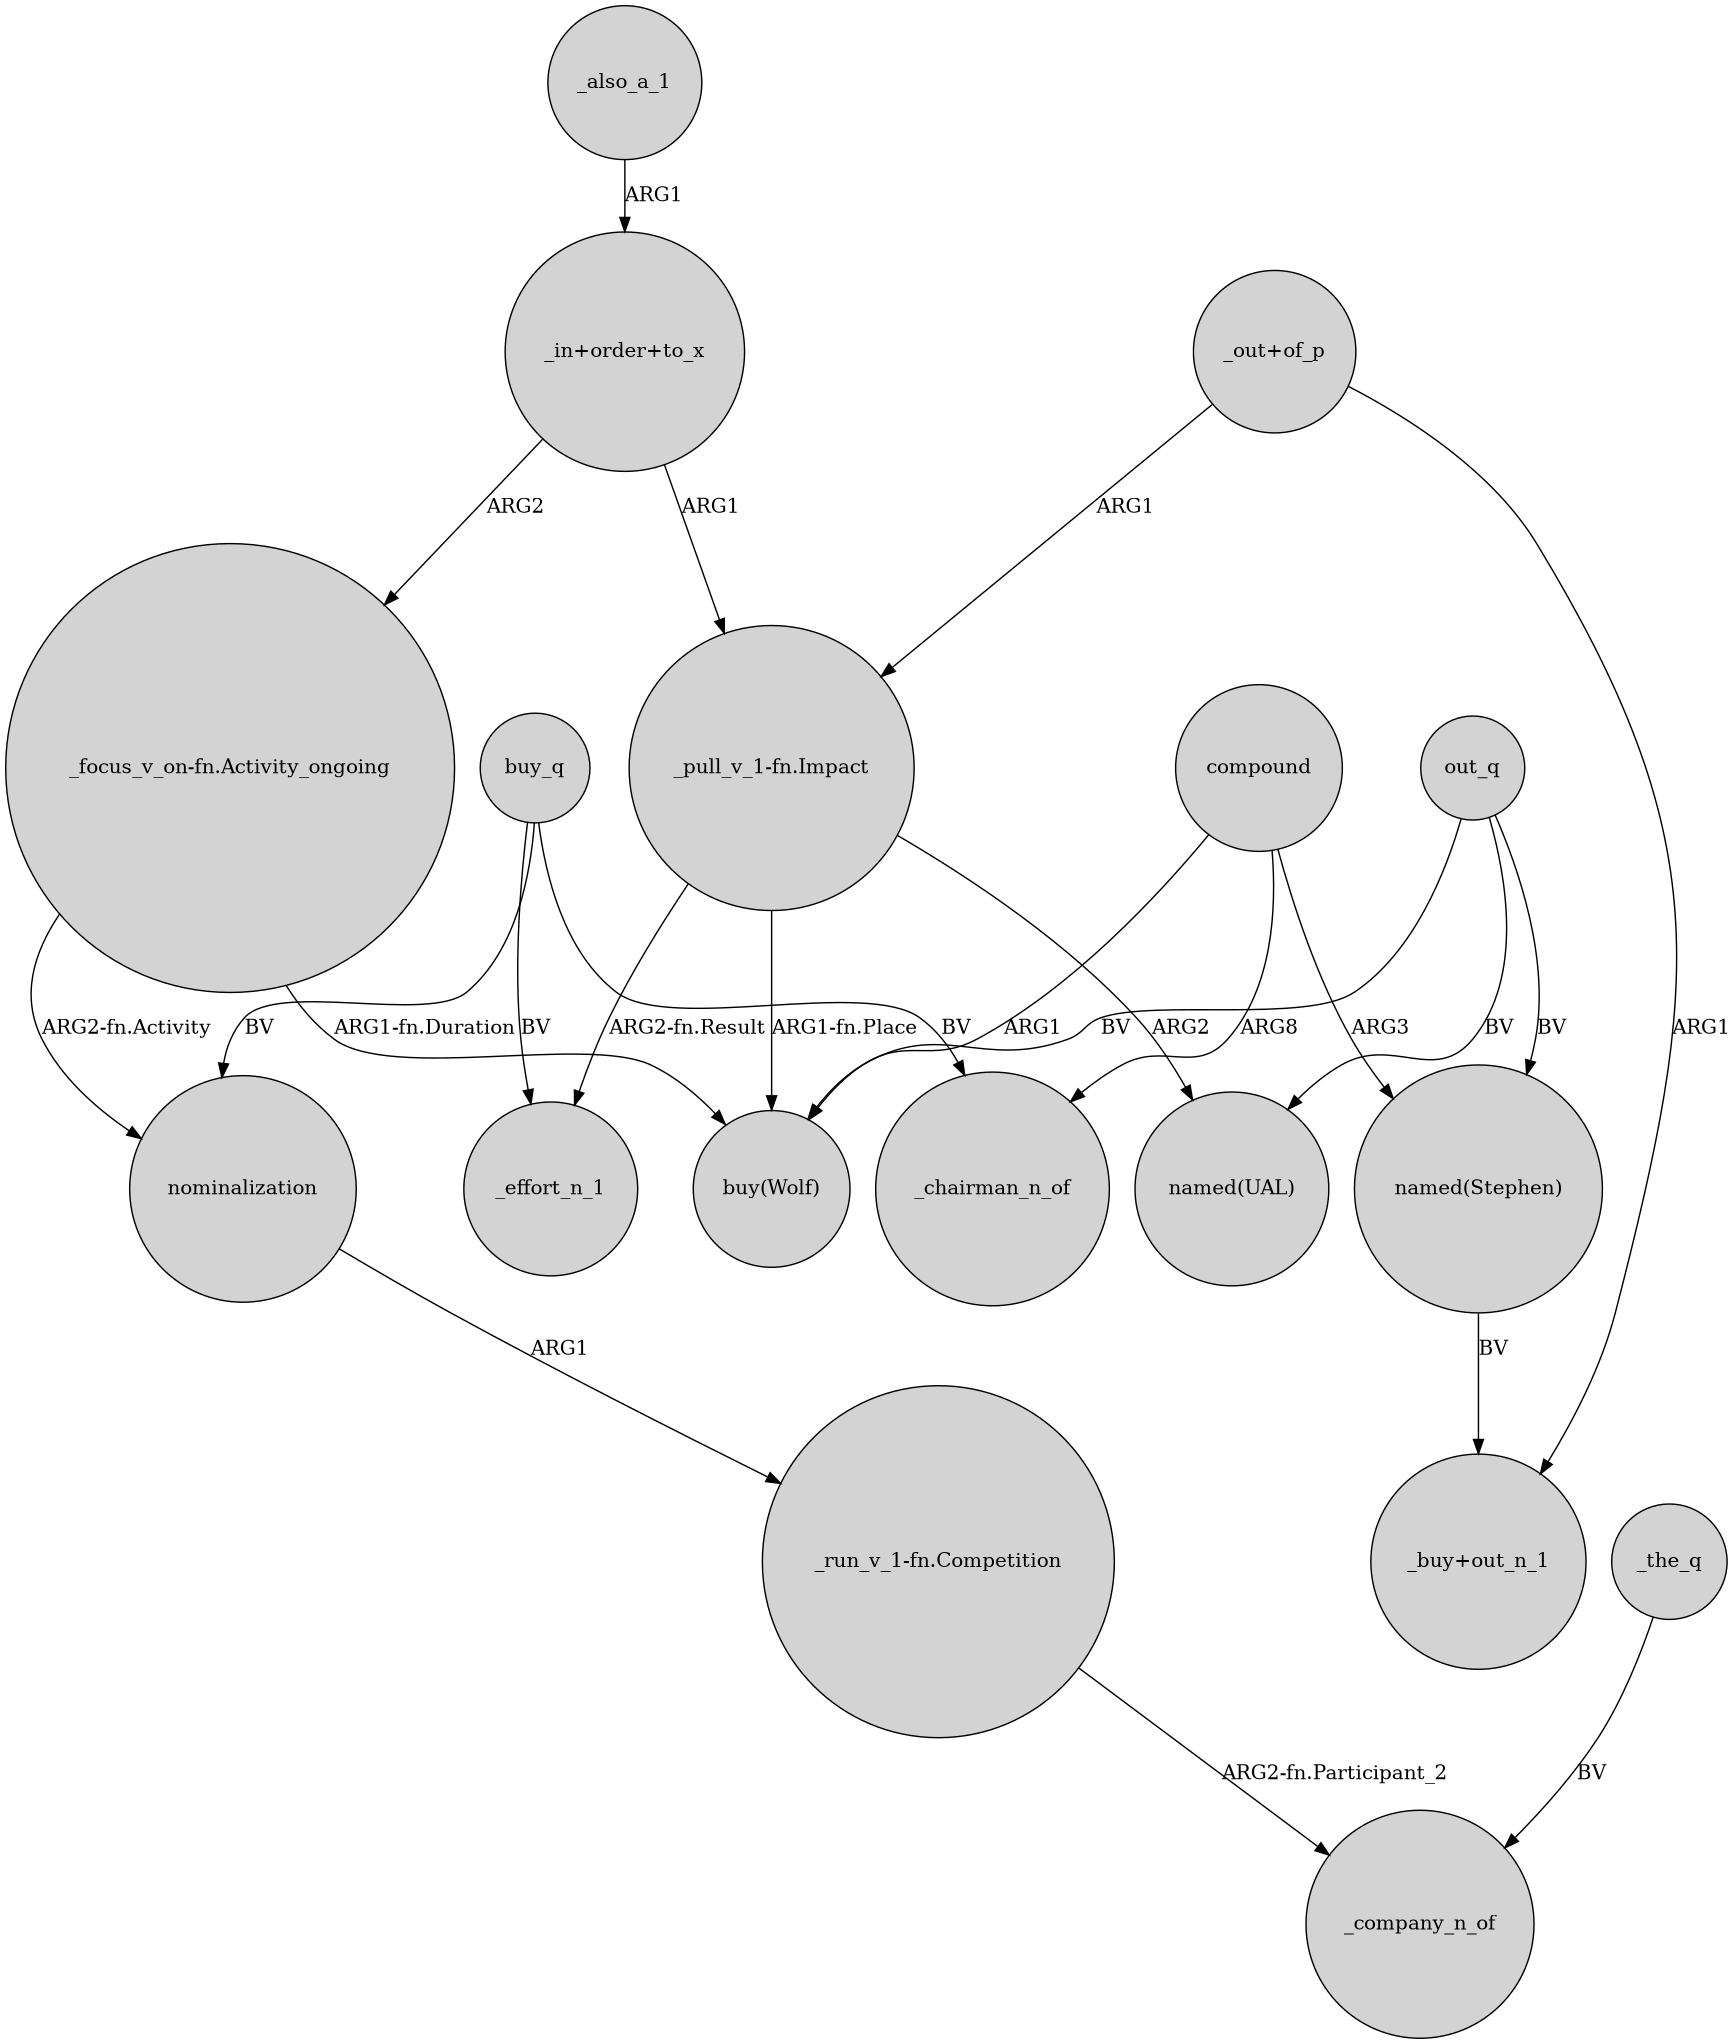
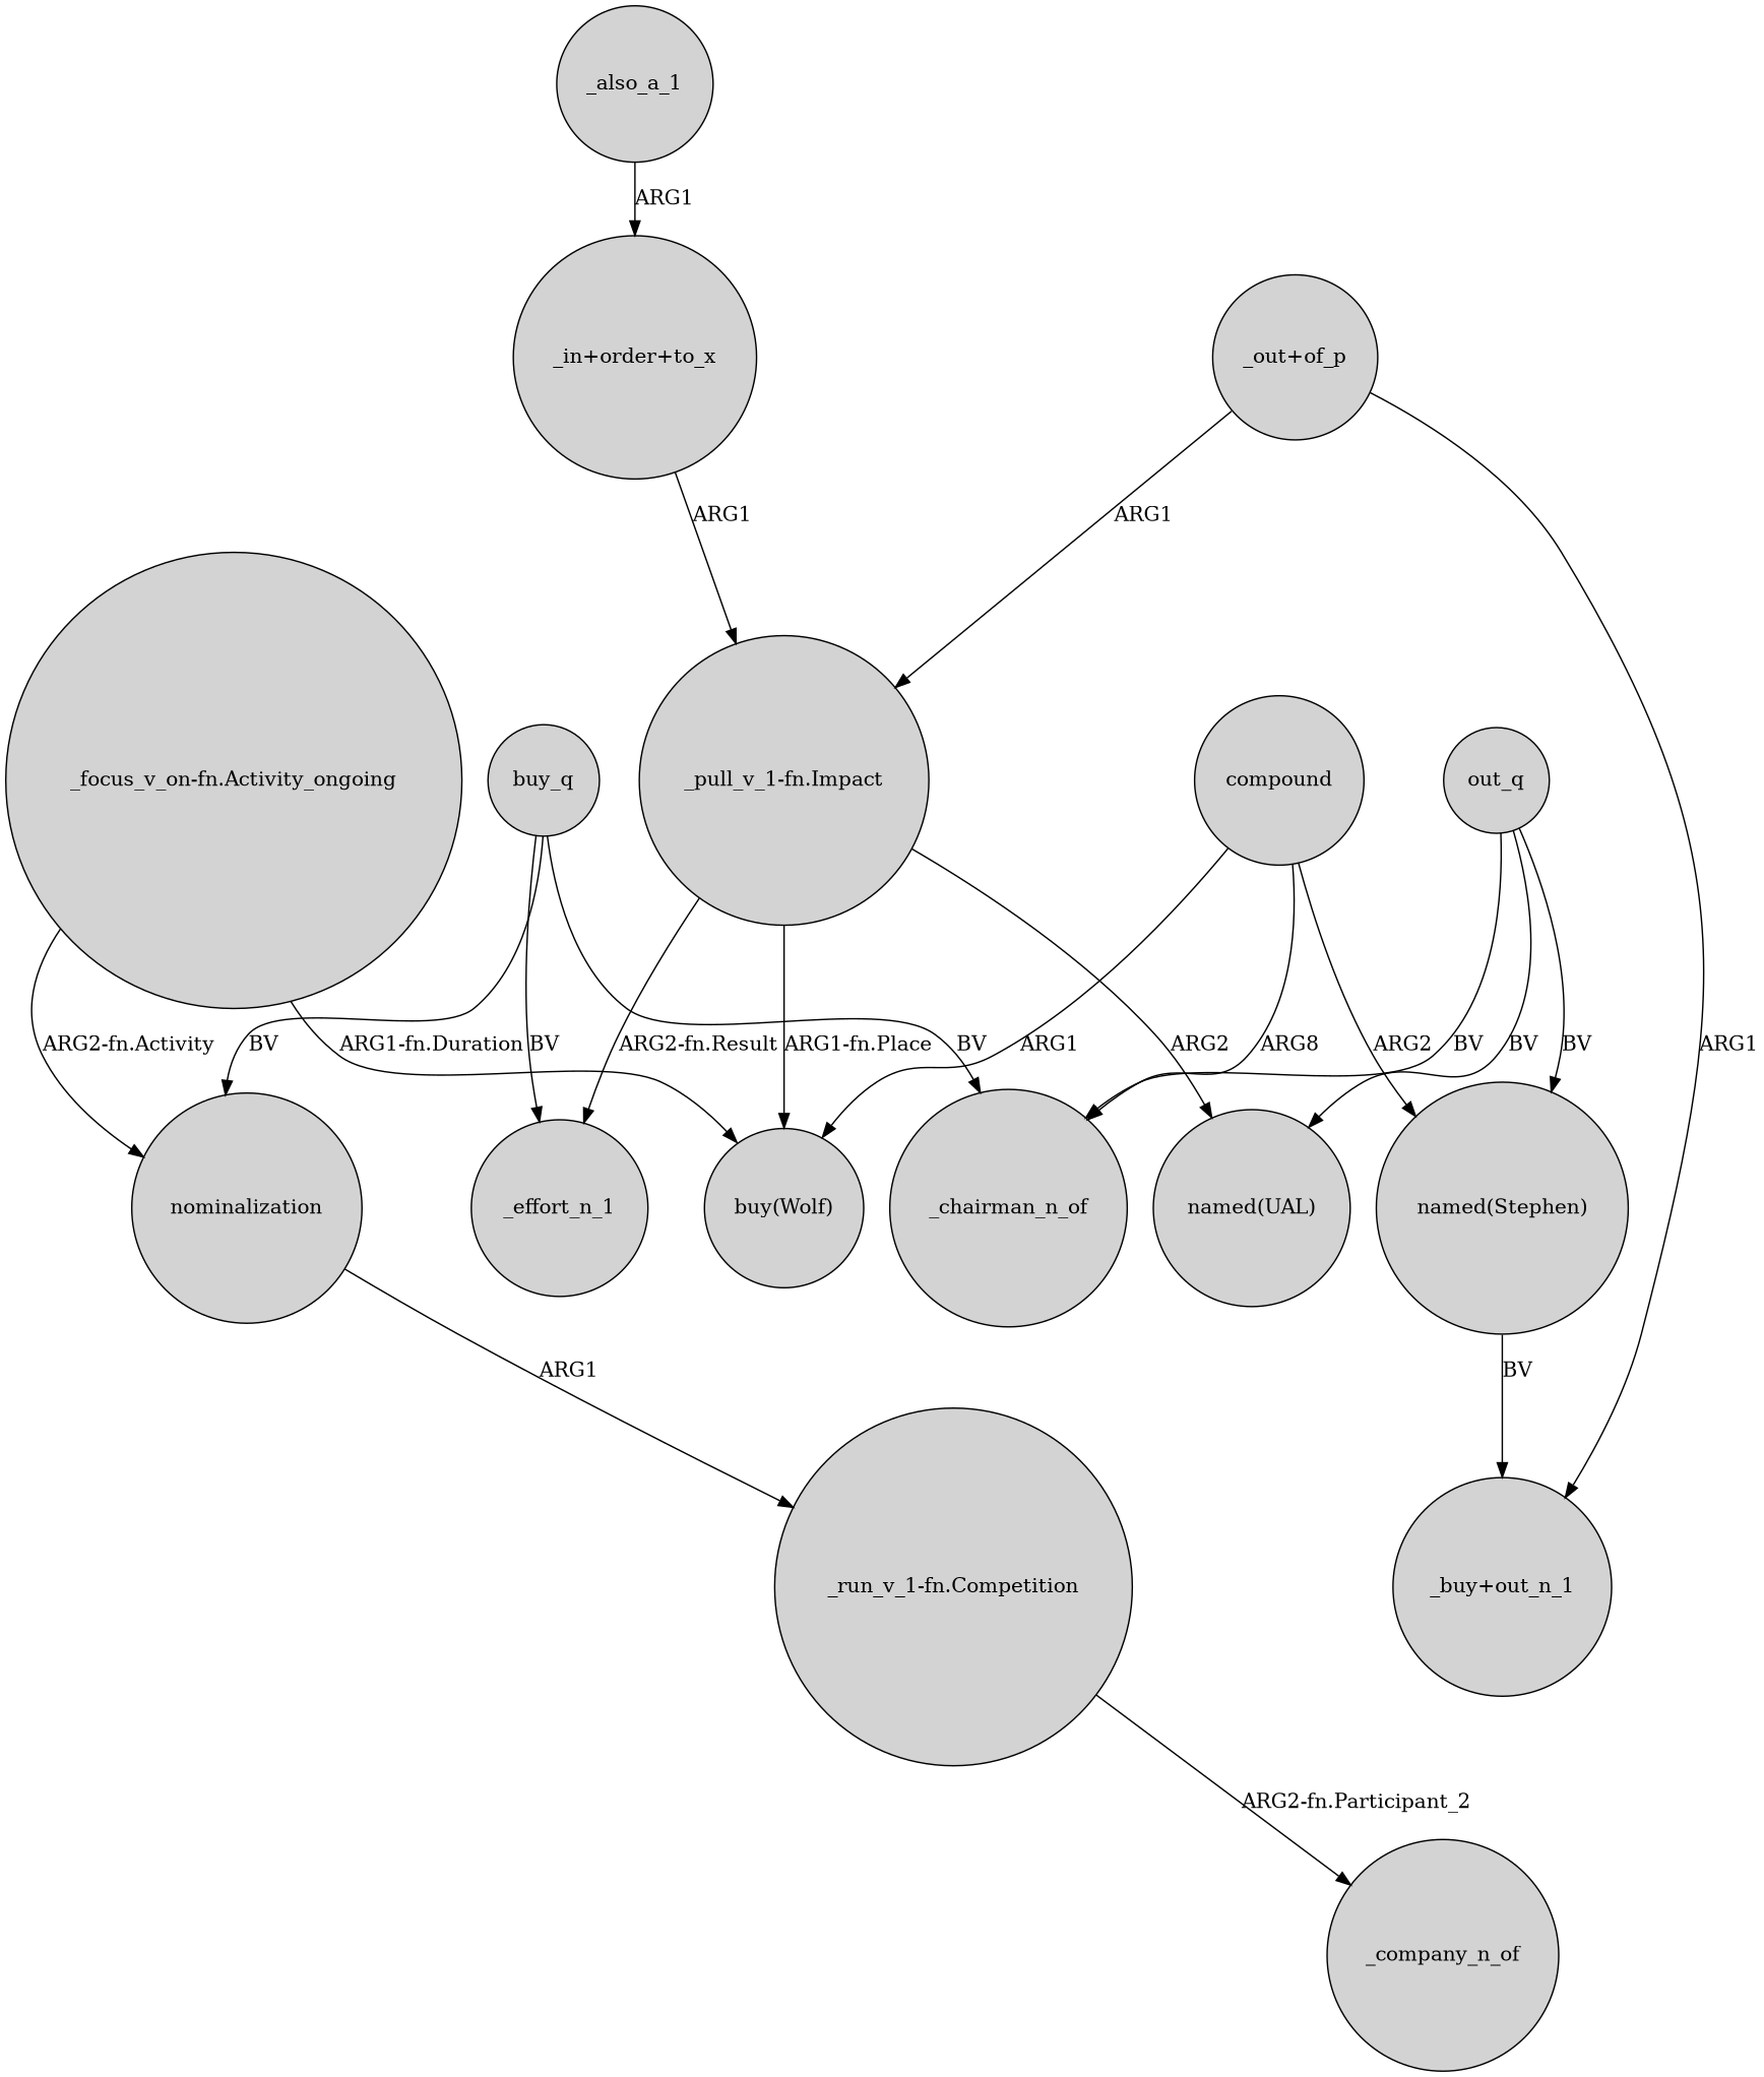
  digraph {
    node [shape=circle style=filled]
    n1 [label=buy_q]
    _effort_n_1
    _chairman_n_of
    nominalization
    "_run_v_1-fn.Competition"
    compound
    "named(Stephen)"
    n8 [label="buy(Wolf)"]
    "_buy+out_n_1"
    "_in+order+to_x"
    "_pull_v_1-fn.Impact"
    "_focus_v_on-fn.Activity_ongoing"
    "named(UAL)"
    _company_n_of
    "_out+of_p"
    n16 [label=out_q]
    _also_a_1
-   _the_q
    n1 -> _effort_n_1 [label=BV]
    n1 -> _chairman_n_of [label=BV]
    n1 -> nominalization [label=BV]
    nominalization -> "_run_v_1-fn.Competition" [label=ARG1]
    "_run_v_1-fn.Competition" -> _company_n_of [label="ARG2-fn.Participant_2"]
    compound -> _chairman_n_of [label=ARG8]
-   compound -> "named(Stephen)" [label=ARG3]
+   compound -> "named(Stephen)" [label=ARG2]
    compound -> n8 [label=ARG1]
    "named(Stephen)" -> "_buy+out_n_1" [label=BV]
    "_in+order+to_x" -> "_pull_v_1-fn.Impact" [label=ARG1]
-   "_in+order+to_x" -> "_focus_v_on-fn.Activity_ongoing" [label=ARG2]
    "_pull_v_1-fn.Impact" -> _effort_n_1 [label="ARG2-fn.Result"]
    "_pull_v_1-fn.Impact" -> n8 [label="ARG1-fn.Place"]
    "_pull_v_1-fn.Impact" -> "named(UAL)" [label=ARG2]
    "_focus_v_on-fn.Activity_ongoing" -> nominalization [label="ARG2-fn.Activity"]
    "_focus_v_on-fn.Activity_ongoing" -> n8 [label="ARG1-fn.Duration"]
    "_out+of_p" -> "_buy+out_n_1" [label=ARG1]
    "_out+of_p" -> "_pull_v_1-fn.Impact" [label=ARG1]
    n16 -> "named(Stephen)" [label=BV]
-   n16 -> n8 [label=BV]
+   n16 -> _chairman_n_of [label=BV]
    n16 -> "named(UAL)" [label=BV]
    _also_a_1 -> "_in+order+to_x" [label=ARG1]
-   _the_q -> _company_n_of [label=BV]
  }
